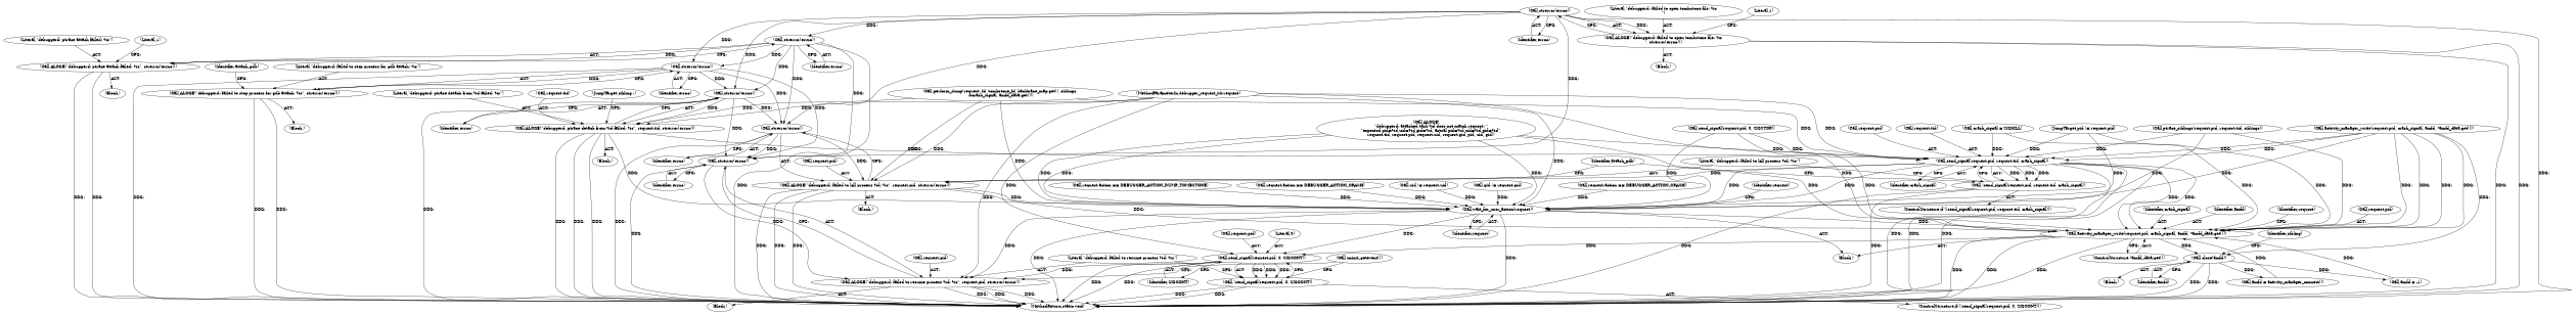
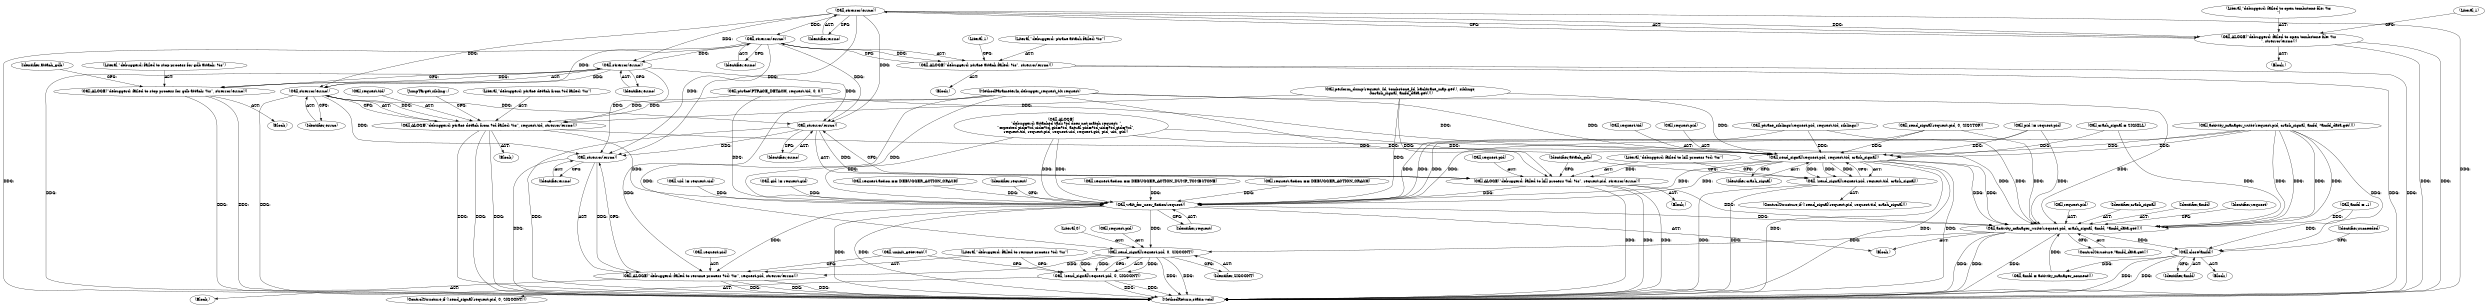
  digraph {
    n1 [label="(Call,strerror(errno))"]
    n2 [label="(Call,ALOGE(\"debuggerd: failed to open tombstone file: %s\n\", strerror(errno)))"]
    n3 [label="(Call,strerror(errno))"]
    n4 [label="(Call,strerror(errno))"]
    n5 [label="(Call,strerror(errno))"]
    n6 [label="(Call,strerror(errno))"]
    n7 [label="(Call,strerror(errno))"]
    n8 [label="(Identifier,errno)"]
    n9 [label="(MethodReturn,static void)"]
    n10 [label="(Block,)"]
    n11 [label="(Call,ALOGE(\"debuggerd: ptrace attach failed: %s\", strerror(errno)))"]
    n12 [label="(Identifier,errno)"]
    n13 [label="(Call,ALOGE(\"debuggerd: failed to stop process for gdb attach: %s\", strerror(errno)))"]
    n14 [label="(Identifier,errno)"]
    n15 [label="(Call,ALOGE(\"debuggerd: ptrace detach from %d failed: %s\", request.tid, strerror(errno)))"]
    n16 [label="(Identifier,errno)"]
    n17 [label="(Call,ALOGE(\"debuggerd: failed to kill process %d: %s\", request.pid, strerror(errno)))"]
    n18 [label="(Identifier,errno)"]
    n19 [label="(Call,ALOGE(\"debuggerd: failed to resume process %d: %s\", request.pid, strerror(errno)))"]
    n20 [label="(Identifier,errno)"]
    n21 [label="(Block,)"]
    n22 [label="(Block,)"]
    n23 [label="(Call,send_signal(request.pid, request.tid, crash_signal))"]
    n24 [label="(Call,wait_for_user_action(request))"]
    n25 [label="(Block,)"]
    n26 [label="(Call,!send_signal(request.pid, request.tid, crash_signal))"]
    n27 [label="(Call,activity_manager_write(request.pid, crash_signal, amfd, *amfd_data.get()))"]
    n28 [label="(Identifier,crash_signal)"]
    n29 [label="(Call,send_signal(request.pid, 0, SIGCONT))"]
    n30 [label="(Block,)"]
    n31 [label="(Identifier,request)"]
    n32 [label="(ControlStructure,if (!send_signal(request.pid, request.tid, crash_signal)))"]
    n33 [label="(Block,)"]
    n34 [label="(Call,close(amfd))"]
    n35 [label="(ControlStructure,*amfd_data.get())"]
    n36 [label="(Call,!send_signal(request.pid, 0, SIGCONT))"]
    n37 [label="(Identifier,SIGCONT)"]
    n38 [label="(Block,)"]
    n39 [label="(Block,)"]
    n40 [label="(Identifier,amfd)"]
    n41 [label="(Call,amfd = activity_manager_connect())"]
    n42 [label="(ControlStructure,if (!send_signal(request.pid, 0, SIGCONT)))"]
    n43 [label="(Literal,\"debuggerd: ptrace attach failed: %s\")"]
    n44 [label="(Call,activity_manager_write(request.pid, crash_signal, amfd, *amfd_data.get()))"]
    n45 [label="(Literal,\"debuggerd: ptrace detach from %d failed: %s\")"]
    n46 [label="(Call,request.tid)"]
-   n47 [label="(JumpTarget,pid != request.pid)"]
+   n47 [label="(Call,pid != request.pid)"]
    n48 [label="(Identifier,request)"]
    n49 [label="(Call,ALOGE(\n        \"debuggerd: attached task %d does not match request: \"\n        \"expected pid=%d,uid=%d,gid=%d, actual pid=%d,uid=%d,gid=%d\",\n        request.tid, request.pid, request.uid, request.gid, pid, uid, gid))"]
    n50 [label="(Identifier,crash_signal)"]
    n51 [label="(Call,ptrace_siblings(request.pid, request.tid, siblings))"]
    n52 [label="(Call,request.action == DEBUGGER_ACTION_DUMP_TOMBSTONE)"]
    n53 [label="(Identifier,amfd)"]
    n54 [label="(Identifier,attach_gdb)"]
    n55 [label="(Call,request.action == DEBUGGER_ACTION_CRASH)"]
    n56 [label="(Call,uid != request.uid)"]
    n57 [label="(Call,gid != request.gid)"]
    n58 [label="(Call,uninit_getevent())"]
    n59 [label="(Call,crash_signal = SIGKILL)"]
    n60 [label="(Identifier,attach_gdb)"]
    n61 [label="(Call,perform_dump(request, fd, tombstone_fd, backtrace_map.get(), siblings,\n &crash_signal, amfd_data.get()))"]
+   n62 [label="(Call,ptrace(PTRACE_DETACH, request.tid, 0, 0))"]
    n63 [label="(Call,request.action == DEBUGGER_ACTION_CRASH)"]
    n64 [label="(Call,request.pid)"]
    n65 [label="(Literal,\"debuggerd: failed to open tombstone file: %s\n\")"]
    n66 [label="(Call,request.pid)"]
    n67 [label="(Literal,1)"]
    n68 [label="(Identifier,request)"]
    n69 [label="(Literal,\"debuggerd: failed to stop process for gdb attach: %s\")"]
    n70 [label="(Call,request.tid)"]
    n71 [label="(Call,request.pid)"]
    n72 [label="(Call,request.pid)"]
    n73 [label="(Literal,\"debuggerd: failed to resume process %d: %s\")"]
    n74 [label="(Literal,\"debuggerd: failed to kill process %d: %s\")"]
    n75 [label="(JumpTarget,sibling :)"]
    n76 [label="(Call,send_signal(request.pid, 0, SIGSTOP))"]
    n77 [label="(MethodParameterIn,debugger_request_t& request)"]
    n78 [label="(Literal,0)"]
    n79 [label="(Call,amfd = -1)"]
    n80 [label="(Call,request.pid)"]
    n81 [label="(Literal,1)"]
-   n82 [label="(Identifier,sibling)"]
+   n82 [label="(Identifier,succeeded)"]
    n1 -> n2 [label="AST: "]
    n1 -> n2 [label="DDG: "]
    n1 -> n3 [label="DDG: "]
    n1 -> n4 [label="DDG: "]
    n1 -> n5 [label="DDG: "]
    n1 -> n6 [label="DDG: "]
    n1 -> n7 [label="DDG: "]
    n1 -> n8 [label="CFG: "]
    n1 -> n9 [label="DDG: "]
    n2 -> n1 [label="CFG: "]
    n2 -> n9 [label="DDG: "]
    n2 -> n9 [label="DDG: "]
    n2 -> n10 [label="AST: "]
    n3 -> n4 [label="DDG: "]
    n3 -> n5 [label="DDG: "]
    n3 -> n6 [label="DDG: "]
    n3 -> n7 [label="DDG: "]
    n3 -> n9 [label="DDG: "]
    n3 -> n11 [label="AST: "]
    n3 -> n11 [label="DDG: "]
    n3 -> n12 [label="CFG: "]
    n4 -> n5 [label="DDG: "]
    n4 -> n6 [label="DDG: "]
    n4 -> n7 [label="DDG: "]
    n4 -> n9 [label="DDG: "]
    n4 -> n13 [label="AST: "]
    n4 -> n13 [label="DDG: "]
    n4 -> n14 [label="CFG: "]
    n5 -> n6 [label="DDG: "]
    n5 -> n7 [label="DDG: "]
    n5 -> n9 [label="DDG: "]
    n5 -> n15 [label="AST: "]
    n5 -> n15 [label="DDG: "]
    n5 -> n16 [label="CFG: "]
    n6 -> n7 [label="DDG: "]
    n6 -> n9 [label="DDG: "]
    n6 -> n17 [label="AST: "]
    n6 -> n17 [label="DDG: "]
    n6 -> n18 [label="CFG: "]
    n7 -> n9 [label="DDG: "]
    n7 -> n19 [label="AST: "]
    n7 -> n19 [label="DDG: "]
    n7 -> n20 [label="CFG: "]
    n8 -> n1 [label="AST: "]
    n11 -> n3 [label="CFG: "]
    n11 -> n9 [label="DDG: "]
    n11 -> n9 [label="DDG: "]
    n11 -> n21 [label="AST: "]
    n12 -> n3 [label="AST: "]
    n13 -> n4 [label="CFG: "]
    n13 -> n9 [label="DDG: "]
    n13 -> n9 [label="DDG: "]
    n13 -> n22 [label="AST: "]
    n14 -> n4 [label="AST: "]
    n15 -> n5 [label="CFG: "]
    n15 -> n9 [label="DDG: "]
    n15 -> n9 [label="DDG: "]
    n15 -> n9 [label="DDG: "]
    n15 -> n23 [label="DDG: "]
    n15 -> n24 [label="DDG: "]
    n15 -> n25 [label="AST: "]
    n16 -> n5 [label="AST: "]
    n17 -> n6 [label="CFG: "]
    n17 -> n9 [label="DDG: "]
    n17 -> n9 [label="DDG: "]
    n17 -> n9 [label="DDG: "]
    n17 -> n24 [label="DDG: "]
    n17 -> n27 [label="DDG: "]
    n17 -> n33 [label="AST: "]
    n18 -> n6 [label="AST: "]
    n19 -> n7 [label="CFG: "]
    n19 -> n9 [label="DDG: "]
    n19 -> n9 [label="DDG: "]
    n19 -> n9 [label="DDG: "]
    n19 -> n38 [label="AST: "]
    n20 -> n7 [label="AST: "]
    n23 -> n9 [label="DDG: "]
    n23 -> n9 [label="DDG: "]
    n23 -> n9 [label="DDG: "]
    n23 -> n17 [label="DDG: "]
    n23 -> n24 [label="DDG: "]
    n23 -> n24 [label="DDG: "]
    n23 -> n26 [label="AST: "]
    n23 -> n26 [label="DDG: "]
    n23 -> n26 [label="DDG: "]
    n23 -> n26 [label="DDG: "]
    n23 -> n27 [label="DDG: "]
    n23 -> n27 [label="DDG: "]
    n23 -> n28 [label="CFG: "]
    n24 -> n9 [label="DDG: "]
    n24 -> n9 [label="DDG: "]
    n24 -> n19 [label="DDG: "]
    n24 -> n27 [label="DDG: "]
    n24 -> n29 [label="DDG: "]
    n24 -> n30 [label="AST: "]
    n24 -> n31 [label="CFG: "]
    n26 -> n9 [label="DDG: "]
    n26 -> n9 [label="DDG: "]
    n26 -> n23 [label="CFG: "]
    n26 -> n32 [label="AST: "]
    n27 -> n9 [label="DDG: "]
    n27 -> n9 [label="DDG: "]
    n27 -> n9 [label="DDG: "]
    n27 -> n29 [label="DDG: "]
    n27 -> n30 [label="AST: "]
    n27 -> n34 [label="DDG: "]
    n27 -> n35 [label="CFG: "]
    n28 -> n23 [label="AST: "]
    n29 -> n9 [label="DDG: "]
    n29 -> n9 [label="DDG: "]
    n29 -> n19 [label="DDG: "]
    n29 -> n36 [label="AST: "]
    n29 -> n36 [label="DDG: "]
    n29 -> n36 [label="DDG: "]
    n29 -> n36 [label="DDG: "]
    n29 -> n37 [label="CFG: "]
    n31 -> n24 [label="AST: "]
    n34 -> n9 [label="DDG: "]
    n34 -> n9 [label="DDG: "]
    n34 -> n39 [label="AST: "]
    n34 -> n40 [label="CFG: "]
    n34 -> n41 [label="DDG: "]
    n35 -> n27 [label="AST: "]
    n36 -> n9 [label="DDG: "]
    n36 -> n9 [label="DDG: "]
    n36 -> n29 [label="CFG: "]
    n36 -> n42 [label="AST: "]
    n37 -> n29 [label="AST: "]
    n40 -> n34 [label="AST: "]
    n41 -> n27 [label="DDG: "]
    n43 -> n11 [label="AST: "]
    n44 -> n23 [label="DDG: "]
    n44 -> n23 [label="DDG: "]
    n44 -> n24 [label="DDG: "]
    n44 -> n27 [label="DDG: "]
    n44 -> n27 [label="DDG: "]
    n44 -> n27 [label="DDG: "]
    n44 -> n27 [label="DDG: "]
    n44 -> n34 [label="DDG: "]
    n45 -> n15 [label="AST: "]
    n46 -> n23 [label="AST: "]
    n47 -> n23 [label="DDG: "]
    n47 -> n24 [label="DDG: "]
    n47 -> n27 [label="DDG: "]
    n48 -> n24 [label="CFG: "]
    n49 -> n23 [label="DDG: "]
    n49 -> n24 [label="DDG: "]
    n49 -> n24 [label="DDG: "]
    n49 -> n24 [label="DDG: "]
    n49 -> n27 [label="DDG: "]
    n50 -> n27 [label="AST: "]
    n51 -> n23 [label="DDG: "]
    n51 -> n24 [label="DDG: "]
    n51 -> n27 [label="DDG: "]
    n52 -> n24 [label="DDG: "]
    n53 -> n27 [label="AST: "]
    n54 -> n17 [label="CFG: "]
    n54 -> n26 [label="CFG: "]
    n55 -> n24 [label="DDG: "]
    n56 -> n24 [label="DDG: "]
    n57 -> n24 [label="DDG: "]
    n58 -> n19 [label="CFG: "]
    n58 -> n36 [label="CFG: "]
    n59 -> n23 [label="DDG: "]
    n59 -> n27 [label="DDG: "]
    n60 -> n13 [label="CFG: "]
    n61 -> n15 [label="DDG: "]
    n61 -> n17 [label="DDG: "]
    n61 -> n23 [label="DDG: "]
    n61 -> n24 [label="DDG: "]
+   n62 -> n15 [label="DDG: "]
+   n62 -> n23 [label="DDG: "]
+   n62 -> n24 [label="DDG: "]
    n63 -> n24 [label="DDG: "]
    n64 -> n19 [label="AST: "]
    n65 -> n2 [label="AST: "]
    n66 -> n17 [label="AST: "]
    n67 -> n11 [label="CFG: "]
    n68 -> n27 [label="CFG: "]
    n69 -> n13 [label="AST: "]
    n70 -> n15 [label="AST: "]
    n71 -> n23 [label="AST: "]
    n72 -> n29 [label="AST: "]
    n73 -> n19 [label="AST: "]
    n73 -> n36 [label="CFG: "]
    n74 -> n17 [label="AST: "]
    n74 -> n26 [label="CFG: "]
    n75 -> n15 [label="CFG: "]
    n76 -> n23 [label="DDG: "]
    n76 -> n24 [label="DDG: "]
    n76 -> n27 [label="DDG: "]
    n77 -> n15 [label="DDG: "]
    n77 -> n17 [label="DDG: "]
    n77 -> n19 [label="DDG: "]
    n77 -> n23 [label="DDG: "]
    n77 -> n24 [label="DDG: "]
    n77 -> n27 [label="DDG: "]
    n77 -> n29 [label="DDG: "]
    n78 -> n29 [label="AST: "]
    n79 -> n27 [label="DDG: "]
-   n34 -> n79 [label="DDG: "]
+   n79 -> n34 [label="DDG: "]
    n80 -> n27 [label="AST: "]
    n81 -> n2 [label="CFG: "]
    n82 -> n34 [label="CFG: "]
  }
